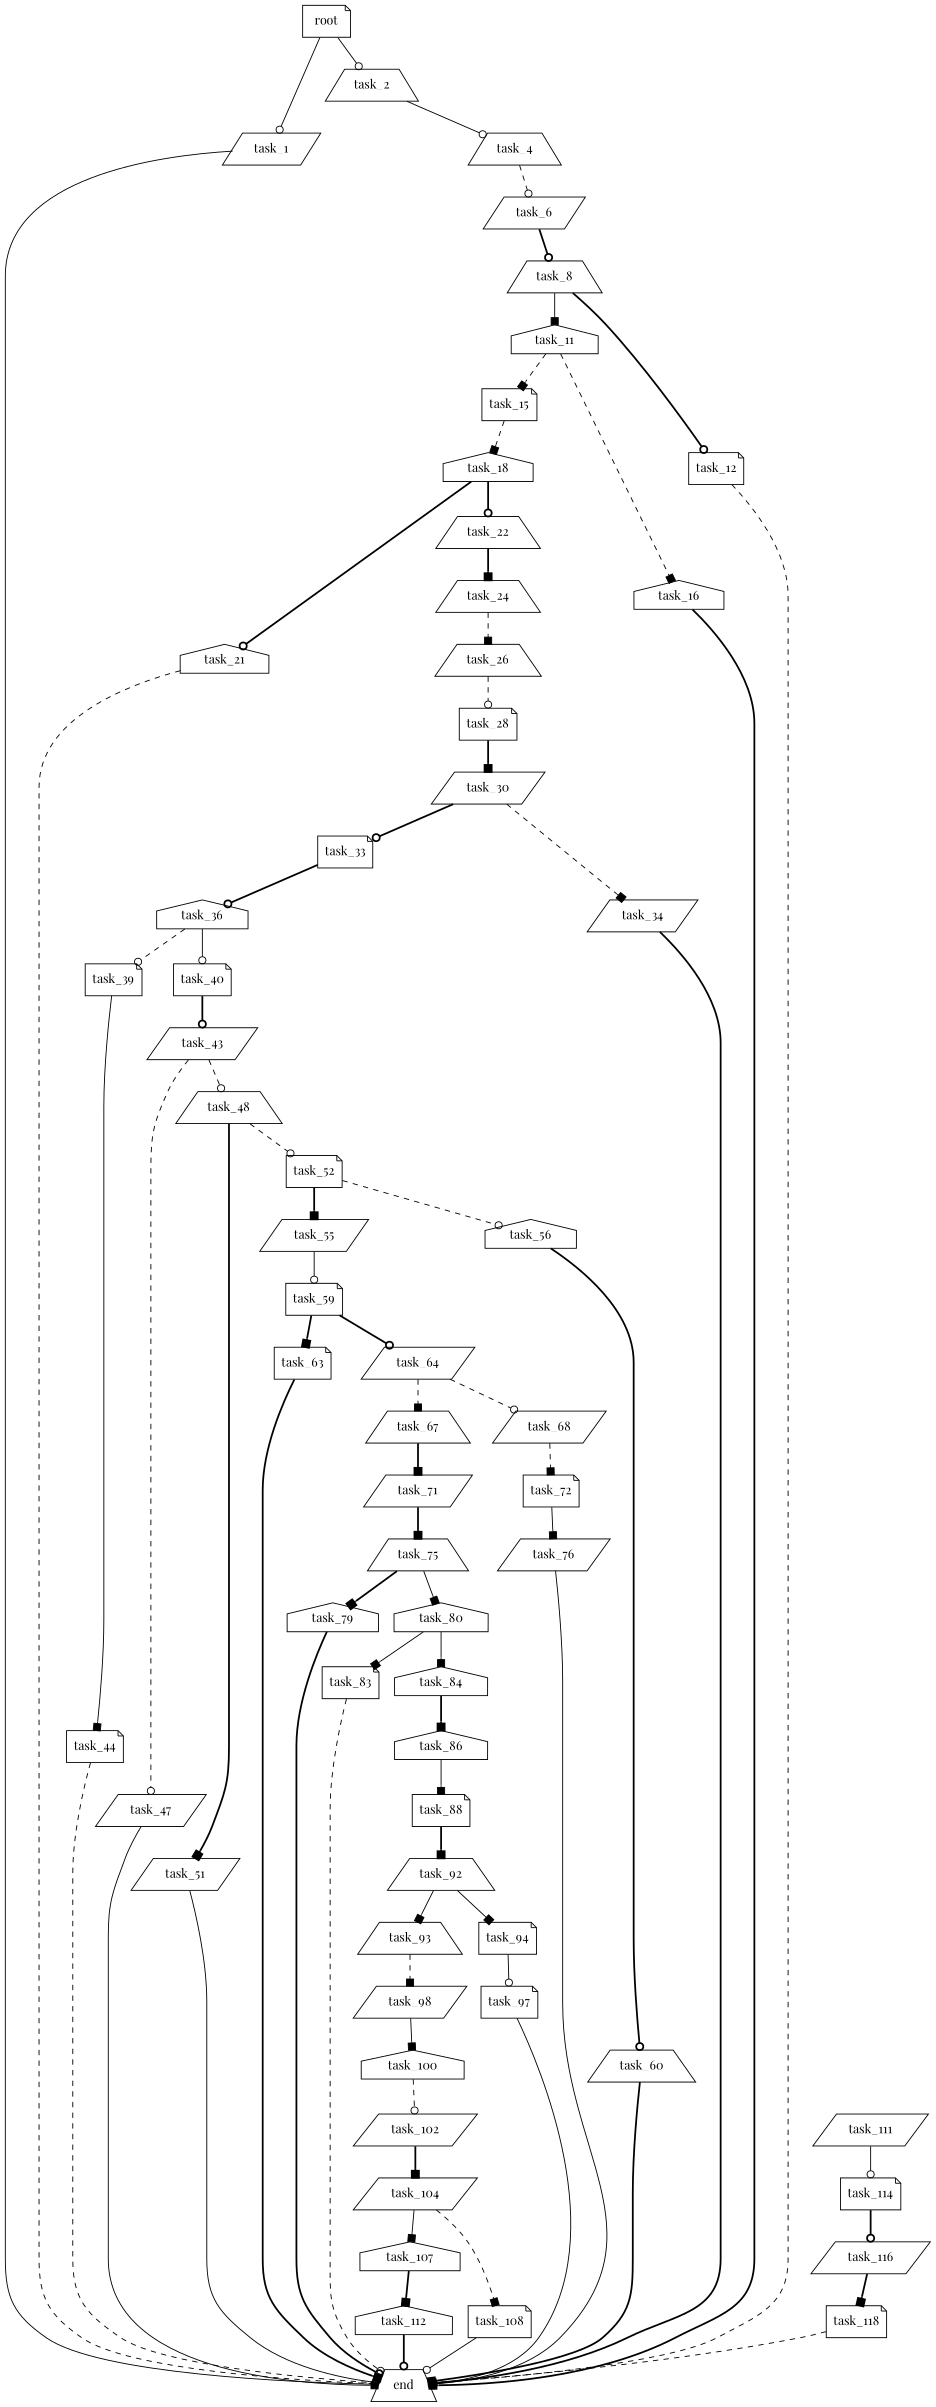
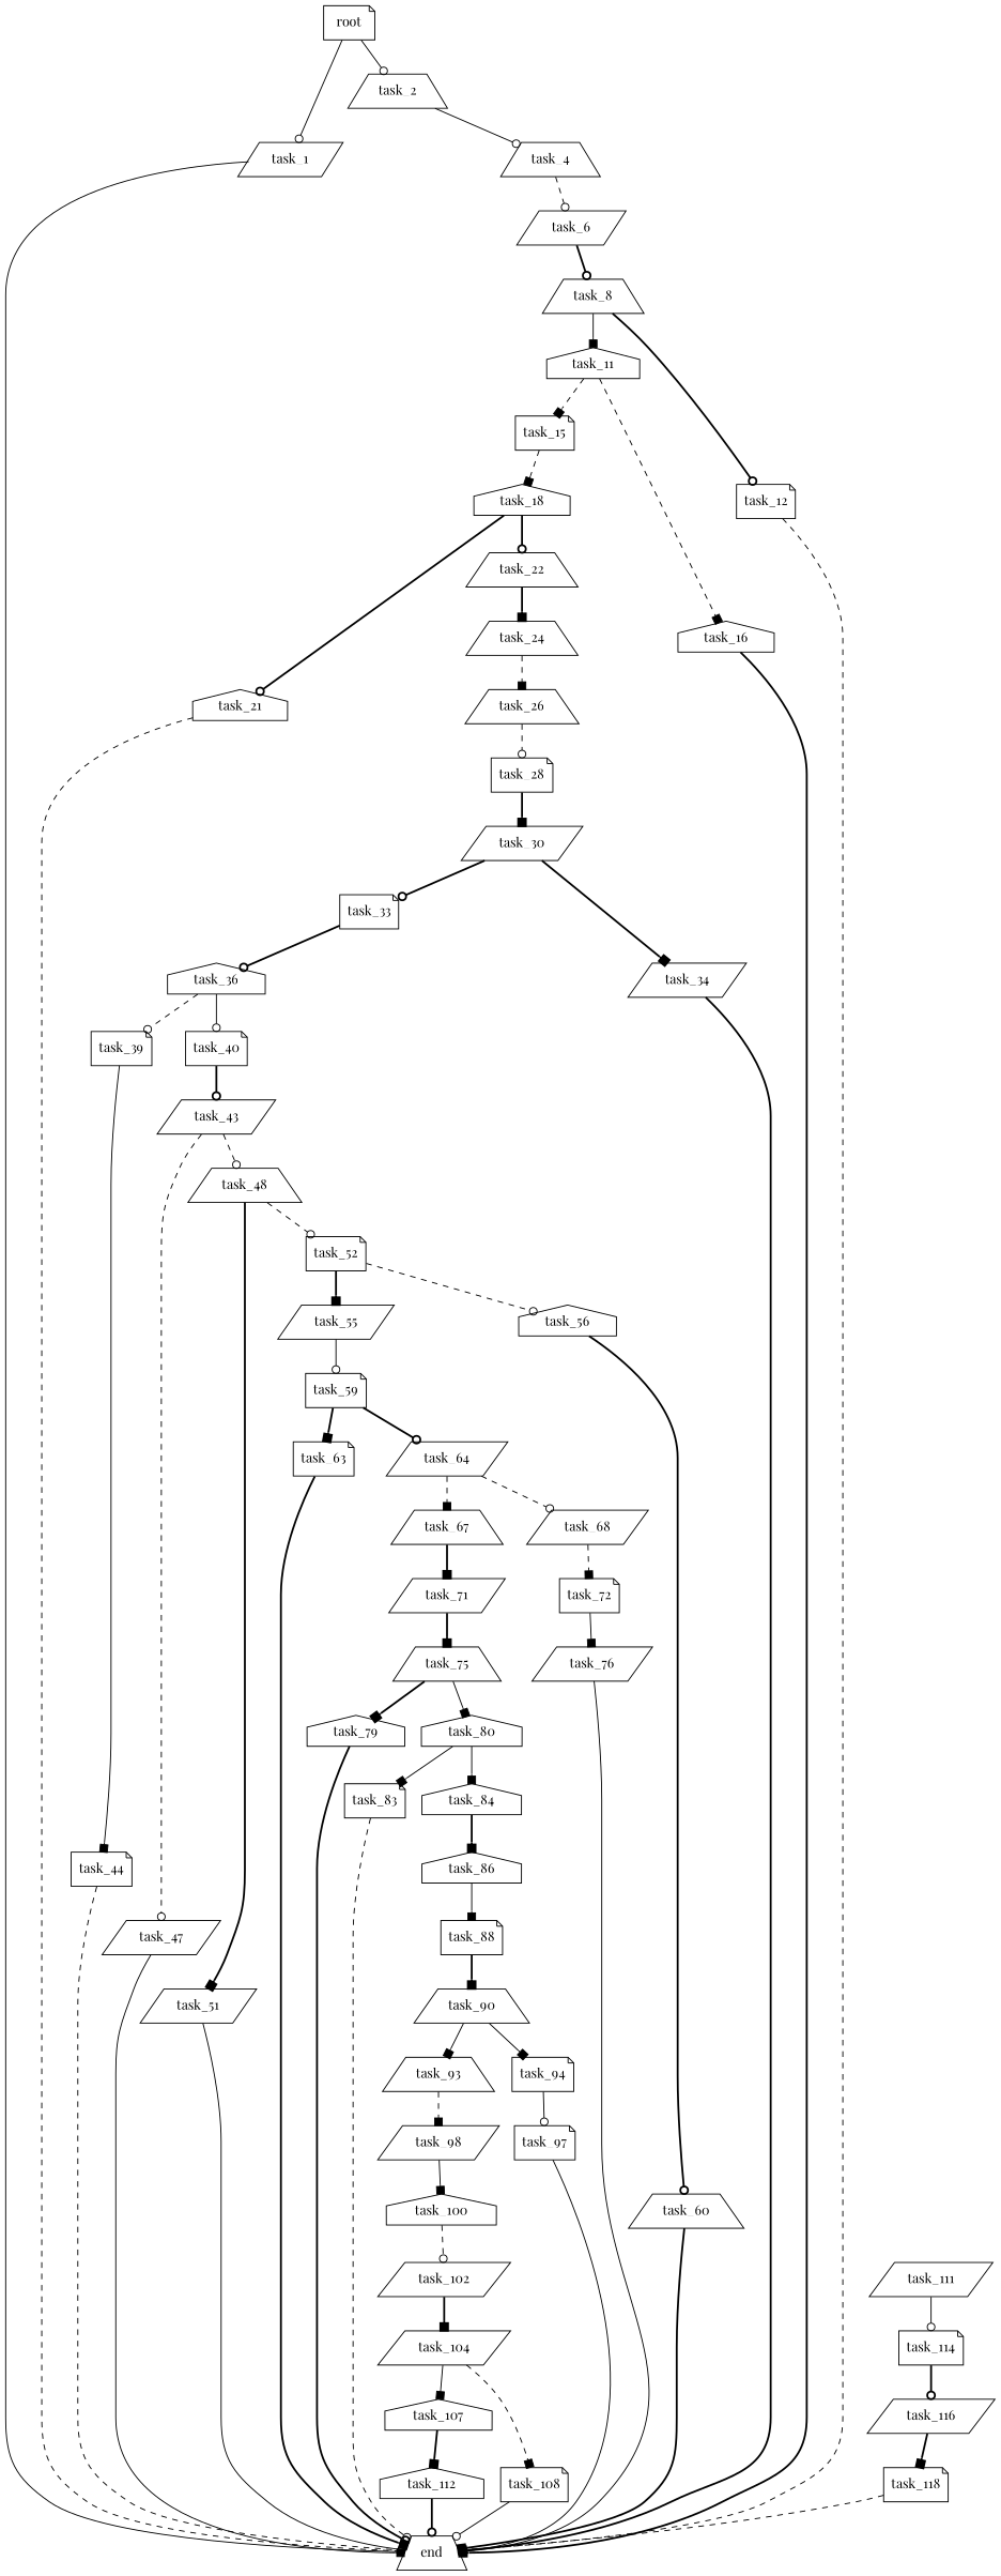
  digraph {
    fontname="Playfair Display"
    node [fontname="Playfair Display" shape=note]
    edge [arrowhead=box fontname="Playfair Display" style=bold]
    task_1 [shape=parallelogram]
    root
    task_2 [shape=trapezium]
    end [shape=trapezium]
    task_4 [shape=trapezium]
    task_6 [shape=parallelogram]
    task_8 [shape=trapezium]
    task_11 [shape=house]
    task_12
    task_15
    task_16 [shape=house]
    task_18 [shape=house]
    task_21 [shape=house]
    task_22 [shape=trapezium]
    task_24 [shape=trapezium]
    task_26 [shape=trapezium]
    task_28
    task_30 [shape=parallelogram]
    task_33
    task_34 [shape=parallelogram]
    task_36 [shape=house]
    task_39
    task_40
    task_44
    task_43 [shape=parallelogram]
    task_47 [shape=parallelogram]
    task_48 [shape=trapezium]
    task_51 [shape=parallelogram]
    task_52
    task_55 [shape=parallelogram]
    task_56 [shape=house]
    task_59
    task_60 [shape=trapezium]
    task_63
    task_64 [shape=parallelogram]
    task_67 [shape=trapezium]
    task_68 [shape=parallelogram]
    task_71 [shape=parallelogram]
    task_72
    task_75 [shape=trapezium]
    task_76 [shape=parallelogram]
    task_79 [shape=house]
    task_80 [shape=house]
    task_83
    task_84 [shape=house]
    task_86 [shape=house]
    task_88
-   task_90 [shape=trapezium label=task_92]
+   task_90 [shape=trapezium]
    task_93 [shape=trapezium]
    task_94
    task_98 [shape=parallelogram]
    task_97
    task_100 [shape=house]
    task_102 [shape=parallelogram]
    task_104 [shape=parallelogram]
    task_107 [shape=house]
    task_108
    task_112 [shape=house]
    task_111 [shape=parallelogram]
    task_114
    task_116 [shape=parallelogram]
    task_118
    task_1 -> end [arrowhead=odot style=solid]
    root -> task_1 [arrowhead=odot style=solid]
    root -> task_2 [arrowhead=odot style=solid]
    task_2 -> task_4 [arrowhead=odot style=solid]
    task_4 -> task_6 [arrowhead=odot style=dashed]
    task_6 -> task_8 [arrowhead=odot]
    task_8 -> task_11 [style=solid]
    task_8 -> task_12 [arrowhead=odot]
    task_11 -> task_15 [style=dashed]
    task_11 -> task_16 [style=dashed]
    task_12 -> end [style=dashed]
    task_15 -> task_18 [style=dashed]
    task_16 -> end
    task_18 -> task_21 [arrowhead=odot]
    task_18 -> task_22 [arrowhead=odot]
    task_21 -> end [arrowhead=odot style=dashed]
    task_22 -> task_24
    task_24 -> task_26 [style=dashed]
    task_26 -> task_28 [arrowhead=odot style=dashed]
    task_28 -> task_30
    task_30 -> task_33 [arrowhead=odot]
-   task_30 -> task_34 [style=dashed]
+   task_30 -> task_34
    task_33 -> task_36 [arrowhead=odot]
    task_34 -> end
    task_36 -> task_39 [arrowhead=odot style=dashed]
    task_36 -> task_40 [arrowhead=odot style=solid]
    task_39 -> task_44 [style=solid]
    task_40 -> task_43 [arrowhead=odot]
    task_44 -> end [arrowhead=odot style=dashed]
    task_43 -> task_47 [arrowhead=odot style=dashed]
    task_43 -> task_48 [arrowhead=odot style=dashed]
    task_47 -> end [style=solid]
    task_48 -> task_51
    task_48 -> task_52 [arrowhead=odot style=dashed]
    task_51 -> end [arrowhead=odot style=solid]
    task_52 -> task_55
    task_52 -> task_56 [arrowhead=odot style=dashed]
    task_55 -> task_59 [arrowhead=odot style=solid]
    task_56 -> task_60 [arrowhead=odot]
    task_59 -> task_63
    task_59 -> task_64 [arrowhead=odot]
    task_60 -> end
    task_63 -> end
    task_64 -> task_67 [style=dashed]
    task_64 -> task_68 [arrowhead=odot style=dashed]
    task_67 -> task_71
    task_68 -> task_72 [style=dashed]
    task_71 -> task_75
    task_72 -> task_76 [style=solid]
    task_75 -> task_79
    task_75 -> task_80 [style=solid]
    task_76 -> end [arrowhead=odot style=solid]
    task_79 -> end [arrowhead=odot]
    task_80 -> task_83 [style=solid]
    task_80 -> task_84 [style=solid]
    task_83 -> end [arrowhead=odot style=dashed]
    task_84 -> task_86
    task_86 -> task_88 [style=solid]
    task_88 -> task_90
    task_90 -> task_93 [style=solid]
    task_90 -> task_94 [style=solid]
    task_93 -> task_98 [style=dashed]
    task_94 -> task_97 [arrowhead=odot style=solid]
    task_98 -> task_100 [style=solid]
    task_97 -> end [arrowhead=odot style=solid]
    task_100 -> task_102 [arrowhead=odot style=dashed]
    task_102 -> task_104
    task_104 -> task_107 [style=solid]
    task_104 -> task_108 [style=dashed]
    task_107 -> task_112
    task_108 -> end [arrowhead=odot style=solid]
    task_112 -> end [arrowhead=odot]
    task_111 -> task_114 [arrowhead=odot style=solid]
    task_114 -> task_116 [arrowhead=odot]
    task_116 -> task_118
    task_118 -> end [arrowhead=odot style=dashed]
  }
